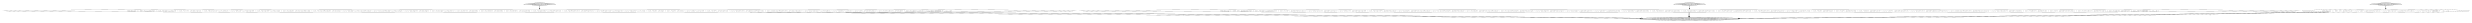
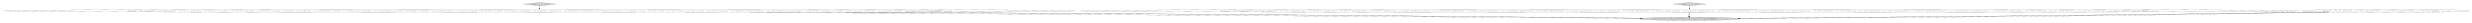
  digraph {
    fontname="Liberation Mono"
    node [fillcolor=lightgray shape=ellipse style=filled fontname="Liberation Mono"]
    edge [style=bold fontname="Liberation Mono"]
    n1 [label="return new MultiSet<>(s,super.edu.fdu.CPPDG.tinypdg.pe.ExpressionInfo@15e1895)@@@4@@@['1', '1', '1']"]
    n2 [label="keySet['0', '1', '0']" shape=diamond]
    n3 [fillcolor=white label="ASet<String> s = ASet.of().aif(format != null,\"format\").aif(title != null,\"title\").aif(description != null,\"description\").aif(_default != null,\"default\").aif(multipleOf != null,\"multipleOf\").aif(maximum != null,\"maximum\").aif(exclusiveMaximum != null,\"exclusiveMaximum\").aif(minimum != null,\"minimum\").aif(exclusiveMinimum != null,\"exclusiveMinimum\").aif(maxLength != null,\"maxLength\").aif(minLength != null,\"minLength\").aif(pattern != null,\"pattern\").aif(maxItems != null,\"maxItems\").aif(minItems != null,\"minItems\").aif(uniqueItems != null,\"uniqueItems\").aif(maxProperties != null,\"maxProperties\").aif(minProperties != null,\"minProperties\").aif(required != null,\"required\").aif(_enum != null,\"enum\").aif(type != null,\"type\").aif(items != null,\"items\").aif(allOf != null,\"allOf\").aif(properties != null,\"properties\").aif(additionalProperties != null,\"additionalProperties\").aif(discriminator != null,\"discriminator\").aif(readOnly != null,\"readOnly\").aif(xml != null,\"xml\").aif(externalDocs != null,\"externalDocs\").aif(example != null,\"example\").aif(ref != null,\"$ref\")@@@3@@@['0', '1', '0']"]
    n4 [label="keySet['1', '0', '0']" shape=diamond]
    n5 [fillcolor=white label="ASet<String> s = ASet.of().appendIf(format != null,\"format\").appendIf(title != null,\"title\").appendIf(description != null,\"description\").appendIf(_default != null,\"default\").appendIf(multipleOf != null,\"multipleOf\").appendIf(maximum != null,\"maximum\").appendIf(exclusiveMaximum != null,\"exclusiveMaximum\").appendIf(minimum != null,\"minimum\").appendIf(exclusiveMinimum != null,\"exclusiveMinimum\").appendIf(maxLength != null,\"maxLength\").appendIf(minLength != null,\"minLength\").appendIf(pattern != null,\"pattern\").appendIf(maxItems != null,\"maxItems\").appendIf(minItems != null,\"minItems\").appendIf(uniqueItems != null,\"uniqueItems\").appendIf(maxProperties != null,\"maxProperties\").appendIf(minProperties != null,\"minProperties\").appendIf(required != null,\"required\").appendIf(_enum != null,\"enum\").appendIf(type != null,\"type\").appendIf(items != null,\"items\").appendIf(allOf != null,\"allOf\").appendIf(properties != null,\"properties\").appendIf(additionalProperties != null,\"additionalProperties\").appendIf(discriminator != null,\"discriminator\").appendIf(readOnly != null,\"readOnly\").appendIf(xml != null,\"xml\").appendIf(externalDocs != null,\"externalDocs\").appendIf(example != null,\"example\").appendIf(ref != null,\"$ref\")@@@3@@@['1', '0', '0']"]
    n6 [fillcolor=white label="ASet<String> s = ASet.of().appendIf(name != null,\"name\").appendIf(description != null,\"description\").appendIf(externalDocs != null,\"externalDocs\")@@@3@@@['0', '0', '1']"]
-   n7 [label="keySet['0', '0', '1']" shape=diamond]
    n2 -> n3
    n3 -> n1 [label=s style=solid]
    n3 -> n1
    n4 -> n5
    n5 -> n1 [label=s style=solid]
    n5 -> n1
    n6 -> n1
    n6 -> n1 [label=s style=solid]
-   n7 -> n6
  }
